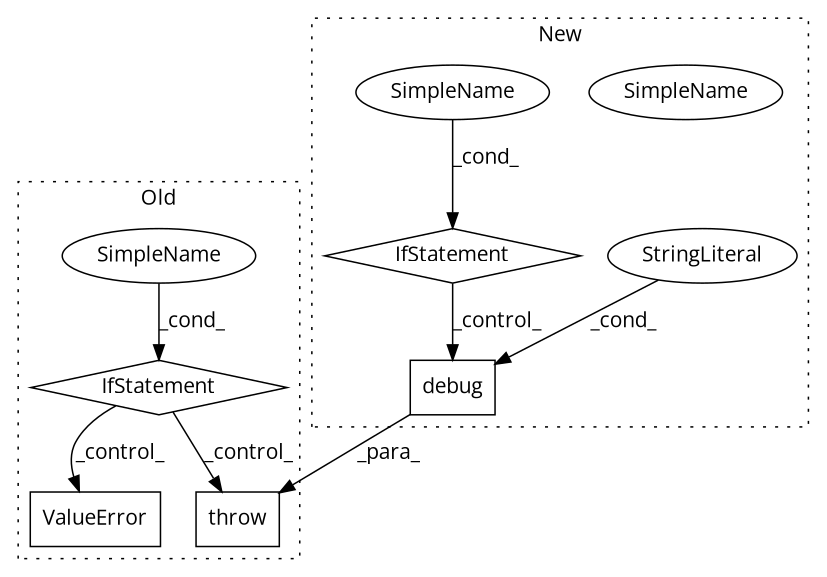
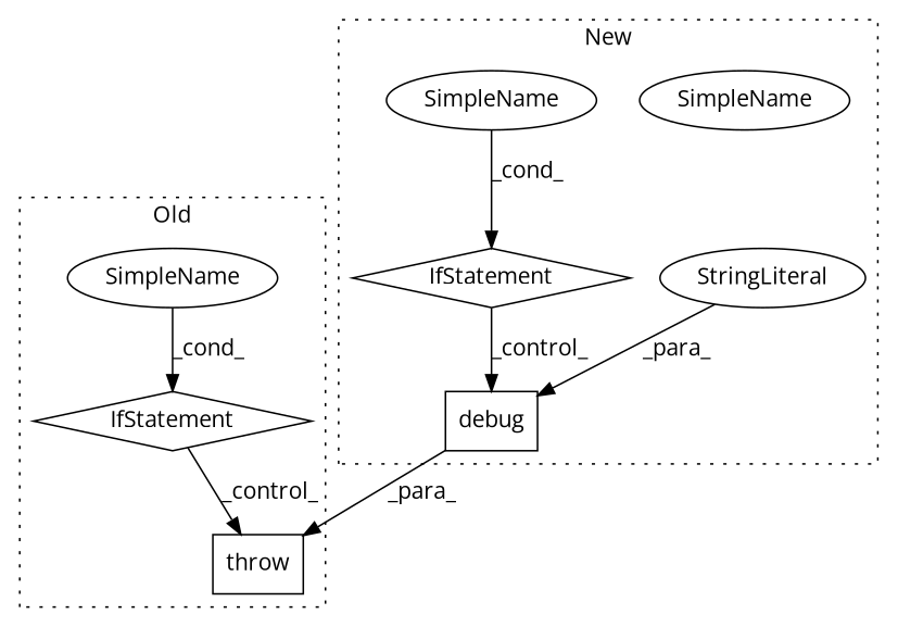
  digraph {
    fontname="Open Sans"
    node [a=42 fontname="Open Sans" l="4,2" s=44518 shape=ellipse]
    edge [fontname="Open Sans"]
    n1 [a=53 l=6 label=throw s=44799 shape=box]
    n2 [a=25 label=IfStatement s="44721,44730" shape=diamond]
-   n3 [a=32 l="11,1" label=ValueError s="44805,44880" shape=box]
    n4 [l=5 label=SimpleName s=44725]
    n5 [a=32 l="6,1" label=debug s="44607,44650" shape=box]
    n6 [a=45 l=32 label=StringLiteral s=44613]
    n7 [a=25 label=IfStatement s="44514,44519" shape=diamond]
    n8 [l=1 label=SimpleName]
    n9 [l=1 label=SimpleName]
    subgraph cluster_1 {
      label=Old
      style=dotted
      n1
      n2
-     n3
      n4
    }
    subgraph cluster_2 {
      label=New
      style=dotted
      n5
      n6
      n7
      n8
      n9
    }
    n2 -> n1 [label=_control_]
-   n2 -> n3 [label=_control_]
    n4 -> n2 [label=_cond_]
    n5 -> n1 [label=_para_]
-   n6 -> n5 [label=_cond_]
+   n6 -> n5 [label=_para_]
    n7 -> n5 [label=_control_]
    n9 -> n7 [label=_cond_]
  }
